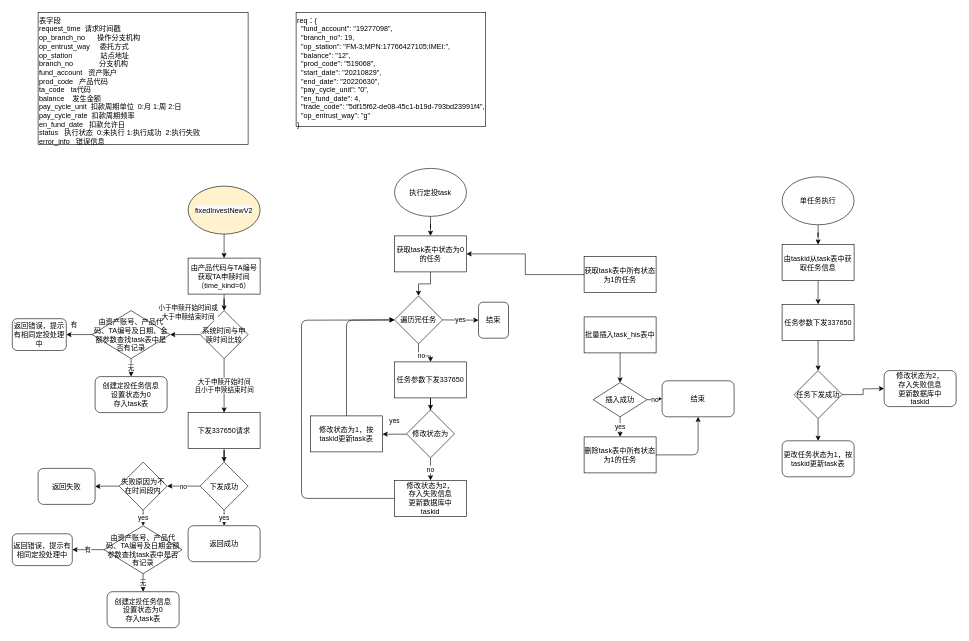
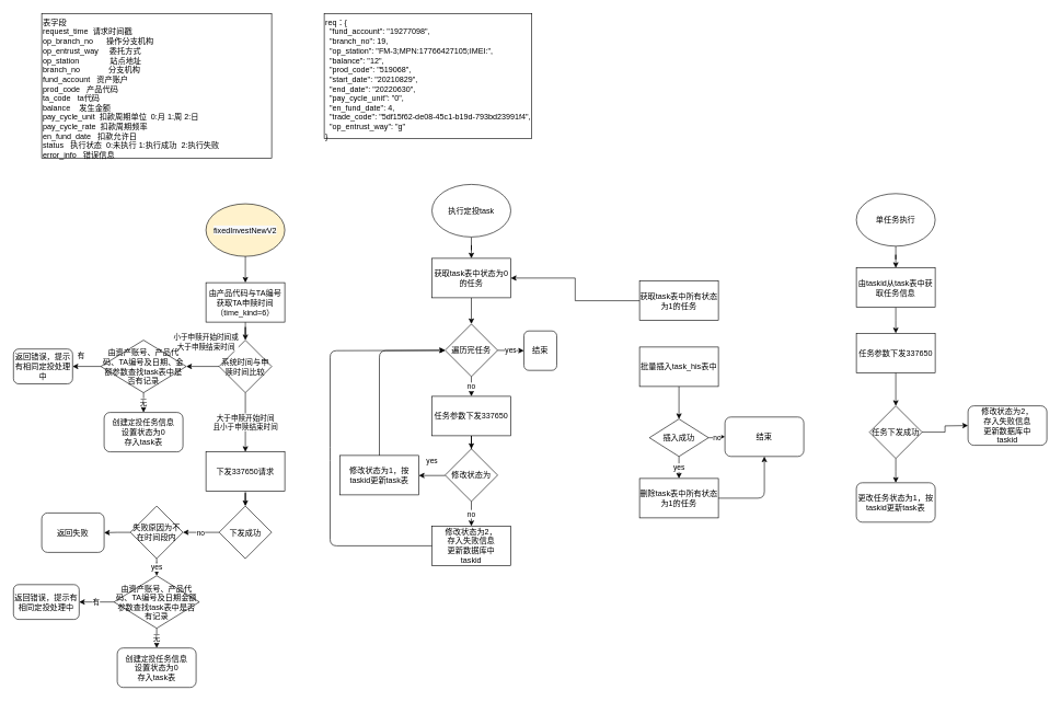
  <mxCell id="0" />
  <mxCell id="1" parent="0" />
  <mxCell id="2" value="&lt;div&gt;req：{&lt;/div&gt;&lt;div&gt;&amp;nbsp; &quot;fund_account&quot;: &quot;19277098&quot;,&lt;/div&gt;&lt;div&gt;&amp;nbsp; &quot;branch_no&quot;: 19,&lt;/div&gt;&lt;div&gt;&amp;nbsp; &quot;op_station&quot;: &quot;FM-3;MPN:17766427105;IMEI:&quot;,&lt;/div&gt;&lt;div&gt;&amp;nbsp; &quot;balance&quot;: &quot;12&quot;,&lt;/div&gt;&lt;div&gt;&amp;nbsp; &quot;prod_code&quot;: &quot;519068&quot;,&lt;/div&gt;&lt;div&gt;&amp;nbsp; &quot;start_date&quot;: &quot;20210829&quot;,&lt;/div&gt;&lt;div&gt;&amp;nbsp; &quot;end_date&quot;: &quot;20220630&quot;,&lt;/div&gt;&lt;div&gt;&amp;nbsp; &quot;pay_cycle_unit&quot;: &quot;0&quot;,&lt;/div&gt;&lt;div&gt;&amp;nbsp; &quot;en_fund_date&quot;: 4,&lt;/div&gt;&lt;div&gt;&amp;nbsp; &quot;trade_code&quot;: &quot;5df15f62-de08-45c1-b19d-793bd23991f4&quot;,&lt;/div&gt;&lt;div&gt;&amp;nbsp; &quot;op_entrust_way&quot;: &quot;g&quot;&lt;/div&gt;&lt;div&gt;}&lt;/div&gt;" style="rounded=0;whiteSpace=wrap;html=1;align=left;verticalAlign=top;" vertex="1" parent="1"><mxGeometry x="493" y="20" width="316" height="190" as="geometry" /></mxCell>
  <mxCell id="3" value="" style="edgeStyle=orthogonalEdgeStyle;rounded=0;orthogonalLoop=1;jettySize=auto;html=1;" edge="1" parent="1" source="4" target="6"><mxGeometry relative="1" as="geometry" /></mxCell>
  <mxCell id="4" value="&#10;&#10;&lt;span style=&quot;color: rgb(0, 0, 0); font-family: helvetica; font-size: 12px; font-style: normal; font-weight: 400; letter-spacing: normal; text-align: center; text-indent: 0px; text-transform: none; word-spacing: 0px; background-color: rgb(248, 249, 250); display: inline; float: none;&quot;&gt;fixedInvestNewV2&lt;/span&gt;&#10;&#10;" style="ellipse;whiteSpace=wrap;html=1;align=center;verticalAlign=middle;fillColor=#fff2cc;" vertex="1" parent="1"><mxGeometry x="313" y="309.5" width="120" height="80" as="geometry" /></mxCell>
  <mxCell id="5" value="" style="edgeStyle=orthogonalEdgeStyle;rounded=0;orthogonalLoop=1;jettySize=auto;html=1;entryX=0.5;entryY=0;entryDx=0;entryDy=0;" edge="1" parent="1" source="6" target="8"><mxGeometry relative="1" as="geometry"><mxPoint x="373" y="397" as="targetPoint" /></mxGeometry></mxCell>
  <mxCell id="6" value="由产品代码与TA编号获取TA申赎时间（time_kind=6）" style="rounded=0;whiteSpace=wrap;html=1;align=center;verticalAlign=middle;" vertex="1" parent="1"><mxGeometry x="313" y="429.5" width="120" height="60" as="geometry" /></mxCell>
  <mxCell id="7" value="大于申赎开始时间&lt;br&gt;且小于申赎结束时间" style="edgeStyle=orthogonalEdgeStyle;rounded=0;orthogonalLoop=1;jettySize=auto;html=1;entryX=0.5;entryY=0;entryDx=0;entryDy=0;" edge="1" parent="1" source="8"><mxGeometry relative="1" as="geometry"><mxPoint x="373" y="687" as="targetPoint" /></mxGeometry></mxCell>
  <mxCell id="8" value="系统时间与申赎时间比较" style="rhombus;whiteSpace=wrap;html=1;align=center;verticalAlign=middle;" vertex="1" parent="1"><mxGeometry x="333" y="517" width="80" height="80" as="geometry" /></mxCell>
  <mxCell id="9" value="" style="edgeStyle=orthogonalEdgeStyle;rounded=0;orthogonalLoop=1;jettySize=auto;html=1;" edge="1" parent="1"><mxGeometry relative="1" as="geometry"><mxPoint x="410" y="705.5" as="sourcePoint" /></mxGeometry></mxCell>
  <mxCell id="10" value="小于申赎开始时间或&lt;br&gt;大于申赎结束时间" style="endArrow=classic;html=1;exitX=0;exitY=0.5;exitDx=0;exitDy=0;entryX=1;entryY=0.5;entryDx=0;entryDy=0;" edge="1" parent="1" source="8" target="59"><mxGeometry x="-0.2" y="-37" width="50" height="50" relative="1" as="geometry"><mxPoint x="493" y="747" as="sourcePoint" /><mxPoint x="203" y="807" as="targetPoint" /><Array as="points" /><mxPoint as="offset" /></mxGeometry></mxCell>
  <mxCell id="11" value="创建&lt;span style=&quot;font-size: 11px ; background-color: rgb(255 , 255 , 255)&quot;&gt;定投&lt;/span&gt;任务信息&lt;br&gt;设置状态为0&lt;br&gt;存入task表" style="rounded=1;whiteSpace=wrap;html=1;align=center;verticalAlign=middle;" vertex="1" parent="1"><mxGeometry x="158" y="627" width="120" height="60" as="geometry" /></mxCell>
  <mxCell id="12" value="" style="edgeStyle=orthogonalEdgeStyle;rounded=0;orthogonalLoop=1;jettySize=auto;html=1;" edge="1" parent="1" source="13" target="15"><mxGeometry relative="1" as="geometry" /></mxCell>
  <mxCell id="13" value="执行定投task" style="ellipse;whiteSpace=wrap;html=1;align=center;verticalAlign=middle;" vertex="1" parent="1"><mxGeometry x="657" y="280" width="120" height="80" as="geometry" /></mxCell>
  <mxCell id="14" value="" style="edgeStyle=orthogonalEdgeStyle;rounded=0;orthogonalLoop=1;jettySize=auto;html=1;" edge="1" parent="1" source="15" target="17"><mxGeometry relative="1" as="geometry" /></mxCell>
  <mxCell id="15" value="获取task表中状态为0的任务" style="rounded=0;whiteSpace=wrap;html=1;align=center;verticalAlign=middle;" vertex="1" parent="1"><mxGeometry x="657" y="392.5" width="120" height="60" as="geometry" /></mxCell>
  <mxCell id="16" value="no" style="edgeStyle=orthogonalEdgeStyle;rounded=0;orthogonalLoop=1;jettySize=auto;html=1;" edge="1" parent="1" source="17" target="19"><mxGeometry relative="1" as="geometry" /></mxCell>
- <mxCell id="17" value="遍历完任务" style="rhombus;whiteSpace=wrap;html=1;align=center;verticalAlign=middle;" vertex="1" parent="1"><mxGeometry x="657" y="492.5" width="80" height="80" as="geometry" /></mxCell>
+ <mxCell id="17" value="遍历完任务" style="rhombus;whiteSpace=wrap;html=1;align=center;verticalAlign=middle;" vertex="1" parent="1"><mxGeometry x="677" y="492.5" width="80" height="80" as="geometry" /></mxCell>
  <mxCell id="18" value="" style="edgeStyle=orthogonalEdgeStyle;rounded=0;orthogonalLoop=1;jettySize=auto;html=1;" edge="1" parent="1" source="19" target="21"><mxGeometry relative="1" as="geometry" /></mxCell>
  <mxCell id="19" value="任务参数下发337650" style="rounded=0;whiteSpace=wrap;html=1;align=center;verticalAlign=middle;" vertex="1" parent="1"><mxGeometry x="657" y="602.5" width="120" height="60" as="geometry" /></mxCell>
  <mxCell id="20" value="no" style="edgeStyle=orthogonalEdgeStyle;rounded=0;orthogonalLoop=1;jettySize=auto;html=1;" edge="1" parent="1" source="21" target="22"><mxGeometry relative="1" as="geometry" /></mxCell>
  <mxCell id="21" value="修改状态为" style="rhombus;whiteSpace=wrap;html=1;align=center;verticalAlign=middle;" vertex="1" parent="1"><mxGeometry x="677" y="682.5" width="80" height="80" as="geometry" /></mxCell>
  <mxCell id="22" value="修改状态为2，&lt;br&gt;存入失败信息&lt;br&gt;更新数据库中&lt;br&gt;taskid" style="rounded=0;whiteSpace=wrap;html=1;align=center;verticalAlign=middle;" vertex="1" parent="1"><mxGeometry x="657" y="800" width="120" height="60" as="geometry" /></mxCell>
  <mxCell id="23" value="修改状态为1，按taskid更新task表" style="rounded=0;whiteSpace=wrap;html=1;align=center;verticalAlign=middle;" vertex="1" parent="1"><mxGeometry x="517" y="692.5" width="120" height="60" as="geometry" /></mxCell>
  <mxCell id="24" value="yes" style="endArrow=classic;html=1;" edge="1" parent="1"><mxGeometry y="-23" width="50" height="50" relative="1" as="geometry"><mxPoint x="677" y="723" as="sourcePoint" /><mxPoint x="637" y="723" as="targetPoint" /><mxPoint as="offset" /></mxGeometry></mxCell>
  <mxCell id="25" value="" style="endArrow=classic;html=1;exitX=0;exitY=0.5;exitDx=0;exitDy=0;entryX=0;entryY=0.5;entryDx=0;entryDy=0;" edge="1" parent="1" source="22" target="17"><mxGeometry width="50" height="50" relative="1" as="geometry"><mxPoint x="527" y="800" as="sourcePoint" /><mxPoint x="577" y="750" as="targetPoint" /><Array as="points"><mxPoint x="502" y="830" /><mxPoint x="502" y="690" /><mxPoint x="502" y="533" /></Array></mxGeometry></mxCell>
  <mxCell id="26" value="结束" style="rounded=1;whiteSpace=wrap;html=1;align=center;verticalAlign=middle;" vertex="1" parent="1"><mxGeometry x="797" y="503" width="50" height="60" as="geometry" /></mxCell>
  <mxCell id="27" value="yes" style="endArrow=classic;html=1;exitX=1;exitY=0.5;exitDx=0;exitDy=0;entryX=0;entryY=0.5;entryDx=0;entryDy=0;" edge="1" parent="1" source="17" target="26"><mxGeometry width="50" height="50" relative="1" as="geometry"><mxPoint x="817" y="630" as="sourcePoint" /><mxPoint x="867" y="580" as="targetPoint" /></mxGeometry></mxCell>
  <mxCell id="28" value="" style="endArrow=classic;html=1;exitX=0.5;exitY=0;exitDx=0;exitDy=0;entryX=0;entryY=0.5;entryDx=0;entryDy=0;" edge="1" parent="1" source="23" target="17"><mxGeometry width="50" height="50" relative="1" as="geometry"><mxPoint x="577" y="602.5" as="sourcePoint" /><mxPoint x="457" y="650" as="targetPoint" /><Array as="points"><mxPoint x="577" y="533" /></Array></mxGeometry></mxCell>
  <mxCell id="29" value="&lt;span&gt;表字段&lt;br&gt;request_time&lt;span style=&quot;white-space: pre&quot;&gt; &lt;/span&gt;&lt;span style=&quot;white-space: pre&quot;&gt; &lt;/span&gt;请求时间戳&lt;br&gt;op_branch_no&amp;nbsp; &amp;nbsp; &amp;nbsp;&lt;span style=&quot;white-space: pre&quot;&gt; &lt;/span&gt;操作分支机构&amp;nbsp;&lt;/span&gt;&lt;br&gt;&lt;span&gt;op_entrust_way&amp;nbsp; &amp;nbsp; &lt;span style=&quot;white-space: pre&quot;&gt; &lt;/span&gt;委托方式&amp;nbsp;&lt;/span&gt;&lt;br&gt;&lt;span&gt;op_station&amp;nbsp; &amp;nbsp; &amp;nbsp; &amp;nbsp; &amp;nbsp; &amp;nbsp; &amp;nbsp;&lt;span style=&quot;white-space: pre&quot;&gt; &lt;/span&gt;站点地址&amp;nbsp;&lt;/span&gt;&lt;br&gt;&lt;span&gt;branch_no&amp;nbsp; &amp;nbsp; &amp;nbsp; &amp;nbsp; &amp;nbsp; &amp;nbsp; &lt;span style=&quot;white-space: pre&quot;&gt; &lt;/span&gt;分支机构&amp;nbsp;&lt;br&gt;&lt;/span&gt;fund_account &lt;span style=&quot;white-space: pre&quot;&gt; &lt;/span&gt;&lt;span style=&quot;white-space: pre&quot;&gt; &lt;/span&gt;资产账户&amp;nbsp;&lt;br&gt;prod_code &lt;span style=&quot;white-space: pre&quot;&gt; &lt;/span&gt;&lt;span style=&quot;white-space: pre&quot;&gt; &lt;/span&gt;产品代码&lt;br&gt;ta_code&lt;span style=&quot;white-space: pre&quot;&gt; &lt;/span&gt;&lt;span style=&quot;white-space: pre&quot;&gt; &lt;/span&gt;&lt;span style=&quot;white-space: pre&quot;&gt; &lt;/span&gt;ta代码&amp;nbsp;&lt;br&gt;balance &lt;span style=&quot;white-space: pre&quot;&gt; &lt;/span&gt;&lt;span style=&quot;white-space: pre&quot;&gt; &lt;/span&gt;&lt;span style=&quot;white-space: pre&quot;&gt; &lt;/span&gt;发生金额&amp;nbsp;&lt;br&gt;pay_cycle_unit &lt;span style=&quot;white-space: pre&quot;&gt; &lt;/span&gt;扣款周期单位&amp;nbsp; 0:月 1:周 2:日&lt;br&gt;pay_cycle_rate &lt;span style=&quot;white-space: pre&quot;&gt; &lt;/span&gt;扣款周期频率&amp;nbsp;&lt;br&gt;en_fund_date &lt;span style=&quot;white-space: pre&quot;&gt; &lt;/span&gt;&lt;span style=&quot;white-space: pre&quot;&gt; &lt;/span&gt;扣款允许日&lt;br&gt;&lt;span&gt;status&lt;span style=&quot;white-space: pre&quot;&gt; &lt;/span&gt;&lt;span style=&quot;white-space: pre&quot;&gt; &lt;/span&gt;&lt;span style=&quot;white-space: pre&quot;&gt; &lt;/span&gt;执行状态&amp;nbsp; 0:未执行 1:执行成功&amp;nbsp; 2:执行失败&lt;br&gt;error_info&lt;span style=&quot;white-space: pre&quot;&gt; &lt;/span&gt;&lt;span style=&quot;white-space: pre&quot;&gt; &lt;/span&gt;&lt;span style=&quot;white-space: pre&quot;&gt; &lt;/span&gt;错误信息&lt;br&gt;&lt;/span&gt;" style="rounded=0;whiteSpace=wrap;html=1;align=left;verticalAlign=top;" vertex="1" parent="1"><mxGeometry x="63" y="20" width="350" height="220" as="geometry" /></mxCell>
  <mxCell id="30" value="" style="edgeStyle=orthogonalEdgeStyle;rounded=0;orthogonalLoop=1;jettySize=auto;html=1;" edge="1" parent="1" source="31" target="15"><mxGeometry relative="1" as="geometry" /></mxCell>
  <mxCell id="31" value="获取task表中所有状态为1的任务" style="rounded=0;whiteSpace=wrap;html=1;align=center;verticalAlign=middle;" vertex="1" parent="1"><mxGeometry x="973" y="427" width="120" height="60" as="geometry" /></mxCell>
  <mxCell id="32" value="" style="edgeStyle=orthogonalEdgeStyle;rounded=0;orthogonalLoop=1;jettySize=auto;html=1;" edge="1" parent="1" source="33" target="36"><mxGeometry relative="1" as="geometry" /></mxCell>
  <mxCell id="33" value="批量插入task_his表中" style="rounded=0;whiteSpace=wrap;html=1;align=center;verticalAlign=middle;" vertex="1" parent="1"><mxGeometry x="973" y="527.5" width="120" height="60" as="geometry" /></mxCell>
  <mxCell id="34" value="yes" style="edgeStyle=orthogonalEdgeStyle;rounded=0;orthogonalLoop=1;jettySize=auto;html=1;" edge="1" parent="1" source="36" target="37"><mxGeometry relative="1" as="geometry" /></mxCell>
  <mxCell id="35" value="no" style="edgeStyle=orthogonalEdgeStyle;rounded=0;orthogonalLoop=1;jettySize=auto;html=1;" edge="1" parent="1" source="36" target="38"><mxGeometry relative="1" as="geometry" /></mxCell>
  <mxCell id="36" value="插入成功" style="rhombus;whiteSpace=wrap;html=1;align=center;verticalAlign=middle;" vertex="1" parent="1"><mxGeometry x="988" y="637" width="90" height="57" as="geometry" /></mxCell>
  <mxCell id="37" value="删除task表中所有状态为1的任务" style="rounded=0;whiteSpace=wrap;html=1;align=center;verticalAlign=middle;" vertex="1" parent="1"><mxGeometry x="973" y="727.5" width="120" height="60" as="geometry" /></mxCell>
  <mxCell id="38" value="结束" style="rounded=1;whiteSpace=wrap;html=1;align=center;verticalAlign=middle;" vertex="1" parent="1"><mxGeometry x="1103" y="634" width="120" height="60" as="geometry" /></mxCell>
  <mxCell id="39" value="" style="endArrow=classic;html=1;exitX=1;exitY=0.5;exitDx=0;exitDy=0;entryX=0.5;entryY=1;entryDx=0;entryDy=0;" edge="1" parent="1" source="37" target="38"><mxGeometry width="50" height="50" relative="1" as="geometry"><mxPoint x="1153" y="784.5" as="sourcePoint" /><mxPoint x="1203" y="734.5" as="targetPoint" /><Array as="points"><mxPoint x="1163" y="757.5" /></Array></mxGeometry></mxCell>
  <mxCell id="40" value="" style="edgeStyle=orthogonalEdgeStyle;rounded=0;orthogonalLoop=1;jettySize=auto;html=1;" edge="1" parent="1" source="41" target="43"><mxGeometry relative="1" as="geometry" /></mxCell>
  <mxCell id="41" value="单任务执行" style="ellipse;whiteSpace=wrap;html=1;align=center;verticalAlign=middle;" vertex="1" parent="1"><mxGeometry x="1303" y="294" width="120" height="80" as="geometry" /></mxCell>
  <mxCell id="42" value="" style="edgeStyle=orthogonalEdgeStyle;rounded=0;orthogonalLoop=1;jettySize=auto;html=1;" edge="1" parent="1" source="43" target="45"><mxGeometry relative="1" as="geometry" /></mxCell>
  <mxCell id="43" value="由taskid从task表中获取任务信息" style="rounded=0;whiteSpace=wrap;html=1;align=center;verticalAlign=middle;" vertex="1" parent="1"><mxGeometry x="1303" y="407" width="120" height="60" as="geometry" /></mxCell>
  <mxCell id="44" value="" style="edgeStyle=orthogonalEdgeStyle;rounded=0;orthogonalLoop=1;jettySize=auto;html=1;" edge="1" parent="1" source="45" target="48"><mxGeometry relative="1" as="geometry" /></mxCell>
  <mxCell id="45" value="任务参数下发337650" style="rounded=0;whiteSpace=wrap;html=1;align=center;verticalAlign=middle;" vertex="1" parent="1"><mxGeometry x="1303" y="506.5" width="120" height="60" as="geometry" /></mxCell>
  <mxCell id="46" value="" style="edgeStyle=orthogonalEdgeStyle;rounded=0;orthogonalLoop=1;jettySize=auto;html=1;" edge="1" parent="1" source="48"><mxGeometry relative="1" as="geometry"><mxPoint x="1473" y="647" as="targetPoint" /></mxGeometry></mxCell>
  <mxCell id="47" value="" style="edgeStyle=orthogonalEdgeStyle;rounded=0;orthogonalLoop=1;jettySize=auto;html=1;" edge="1" parent="1" source="48"><mxGeometry relative="1" as="geometry"><mxPoint x="1363" y="734" as="targetPoint" /></mxGeometry></mxCell>
  <mxCell id="48" value="任务下发成功" style="rhombus;whiteSpace=wrap;html=1;align=center;verticalAlign=middle;" vertex="1" parent="1"><mxGeometry x="1323" y="617" width="80" height="80" as="geometry" /></mxCell>
  <mxCell id="49" value="&lt;span&gt;更改任务状态为1，按taskid更新task表&lt;/span&gt;" style="rounded=1;whiteSpace=wrap;html=1;align=center;verticalAlign=middle;" vertex="1" parent="1"><mxGeometry x="1303" y="734" width="120" height="60" as="geometry" /></mxCell>
  <mxCell id="50" value="&lt;span&gt;修改状态为2，&lt;/span&gt;&lt;br&gt;&lt;span&gt;存入失败信息&lt;/span&gt;&lt;br&gt;&lt;span&gt;更新数据库中&lt;/span&gt;&lt;br&gt;&lt;span&gt;taskid&lt;/span&gt;" style="rounded=1;whiteSpace=wrap;html=1;align=center;verticalAlign=middle;" vertex="1" parent="1"><mxGeometry x="1473" y="617" width="120" height="60" as="geometry" /></mxCell>
- <mxCell id="51" value="yes" style="edgeStyle=orthogonalEdgeStyle;rounded=0;orthogonalLoop=1;jettySize=auto;html=1;" edge="1" parent="1" source="53" target="56"><mxGeometry relative="1" as="geometry" /></mxCell>
  <mxCell id="52" value="no" style="edgeStyle=orthogonalEdgeStyle;rounded=0;orthogonalLoop=1;jettySize=auto;html=1;entryX=1;entryY=0.5;entryDx=0;entryDy=0;" edge="1" parent="1" source="53" target="64"><mxGeometry relative="1" as="geometry"><mxPoint x="293" y="809.5" as="targetPoint" /></mxGeometry></mxCell>
  <mxCell id="53" value="下发成功" style="rhombus;whiteSpace=wrap;html=1;align=center;verticalAlign=middle;" vertex="1" parent="1"><mxGeometry x="333" y="769.5" width="80" height="80" as="geometry" /></mxCell>
  <mxCell id="54" value="" style="edgeStyle=orthogonalEdgeStyle;rounded=0;orthogonalLoop=1;jettySize=auto;html=1;" edge="1" parent="1" source="55" target="53"><mxGeometry relative="1" as="geometry" /></mxCell>
  <mxCell id="55" value="&lt;span&gt;下发337650请求&lt;/span&gt;" style="rounded=0;whiteSpace=wrap;html=1;align=center;verticalAlign=middle;" vertex="1" parent="1"><mxGeometry x="313" y="687" width="120" height="60" as="geometry" /></mxCell>
- <mxCell id="56" value="返回成功" style="rounded=1;whiteSpace=wrap;html=1;align=center;verticalAlign=middle;" vertex="1" parent="1"><mxGeometry x="313" y="875.5" width="120" height="60" as="geometry" /></mxCell>
  <mxCell id="57" value="无" style="edgeStyle=orthogonalEdgeStyle;rounded=0;orthogonalLoop=1;jettySize=auto;html=1;" edge="1" parent="1" source="59" target="11"><mxGeometry relative="1" as="geometry" /></mxCell>
  <mxCell id="58" value="有" style="edgeStyle=orthogonalEdgeStyle;rounded=0;orthogonalLoop=1;jettySize=auto;html=1;" edge="1" parent="1" source="59" target="60"><mxGeometry x="0.395" y="-17" relative="1" as="geometry"><mxPoint as="offset" /></mxGeometry></mxCell>
  <mxCell id="59" value="&lt;span&gt;由资产账号、产品代码、TA编号及日期、金额参数查找task表中是否有记录&lt;/span&gt;" style="rhombus;whiteSpace=wrap;html=1;align=center;verticalAlign=middle;" vertex="1" parent="1"><mxGeometry x="153" y="517" width="130" height="80" as="geometry" /></mxCell>
  <mxCell id="60" value="返回错误，提示有相同定投处理中" style="rounded=1;whiteSpace=wrap;html=1;align=center;verticalAlign=middle;" vertex="1" parent="1"><mxGeometry x="20" y="530.5" width="90" height="53" as="geometry" /></mxCell>
  <mxCell id="61" value="创建&lt;span style=&quot;font-size: 11px ; background-color: rgb(255 , 255 , 255)&quot;&gt;定投&lt;/span&gt;任务信息&lt;br&gt;设置状态为0&lt;br&gt;存入task表" style="rounded=1;whiteSpace=wrap;html=1;align=center;verticalAlign=middle;" vertex="1" parent="1"><mxGeometry x="178" y="985.5" width="120" height="60" as="geometry" /></mxCell>
  <mxCell id="62" value="yes" style="edgeStyle=orthogonalEdgeStyle;rounded=0;orthogonalLoop=1;jettySize=auto;html=1;" edge="1" parent="1" source="64" target="67"><mxGeometry relative="1" as="geometry" /></mxCell>
  <mxCell id="63" value="" style="edgeStyle=orthogonalEdgeStyle;rounded=0;orthogonalLoop=1;jettySize=auto;html=1;" edge="1" parent="1" source="64" target="69"><mxGeometry relative="1" as="geometry" /></mxCell>
  <mxCell id="64" value="失败原因为不在时间段内" style="rhombus;whiteSpace=wrap;html=1;align=center;verticalAlign=middle;" vertex="1" parent="1"><mxGeometry x="198" y="769.5" width="80" height="80" as="geometry" /></mxCell>
  <mxCell id="65" value="无" style="edgeStyle=orthogonalEdgeStyle;rounded=0;orthogonalLoop=1;jettySize=auto;html=1;" edge="1" parent="1" source="67" target="61"><mxGeometry relative="1" as="geometry" /></mxCell>
  <mxCell id="66" value="有" style="edgeStyle=orthogonalEdgeStyle;rounded=0;orthogonalLoop=1;jettySize=auto;html=1;" edge="1" parent="1" source="67" target="68"><mxGeometry relative="1" as="geometry" /></mxCell>
  <mxCell id="67" value="由资产账号、产品代码、TA编号及日期金额参数查找task表中是否有记录" style="rhombus;whiteSpace=wrap;html=1;align=center;verticalAlign=middle;" vertex="1" parent="1"><mxGeometry x="173" y="875.5" width="130" height="80" as="geometry" /></mxCell>
  <mxCell id="68" value="返回错误，提示有相同定投处理中" style="rounded=1;whiteSpace=wrap;html=1;align=center;verticalAlign=middle;" vertex="1" parent="1"><mxGeometry x="20" y="889" width="100" height="53" as="geometry" /></mxCell>
  <mxCell id="69" value="返回失败" style="rounded=1;whiteSpace=wrap;html=1;align=center;verticalAlign=middle;" vertex="1" parent="1"><mxGeometry x="63" y="780" width="95" height="60" as="geometry" /></mxCell>
